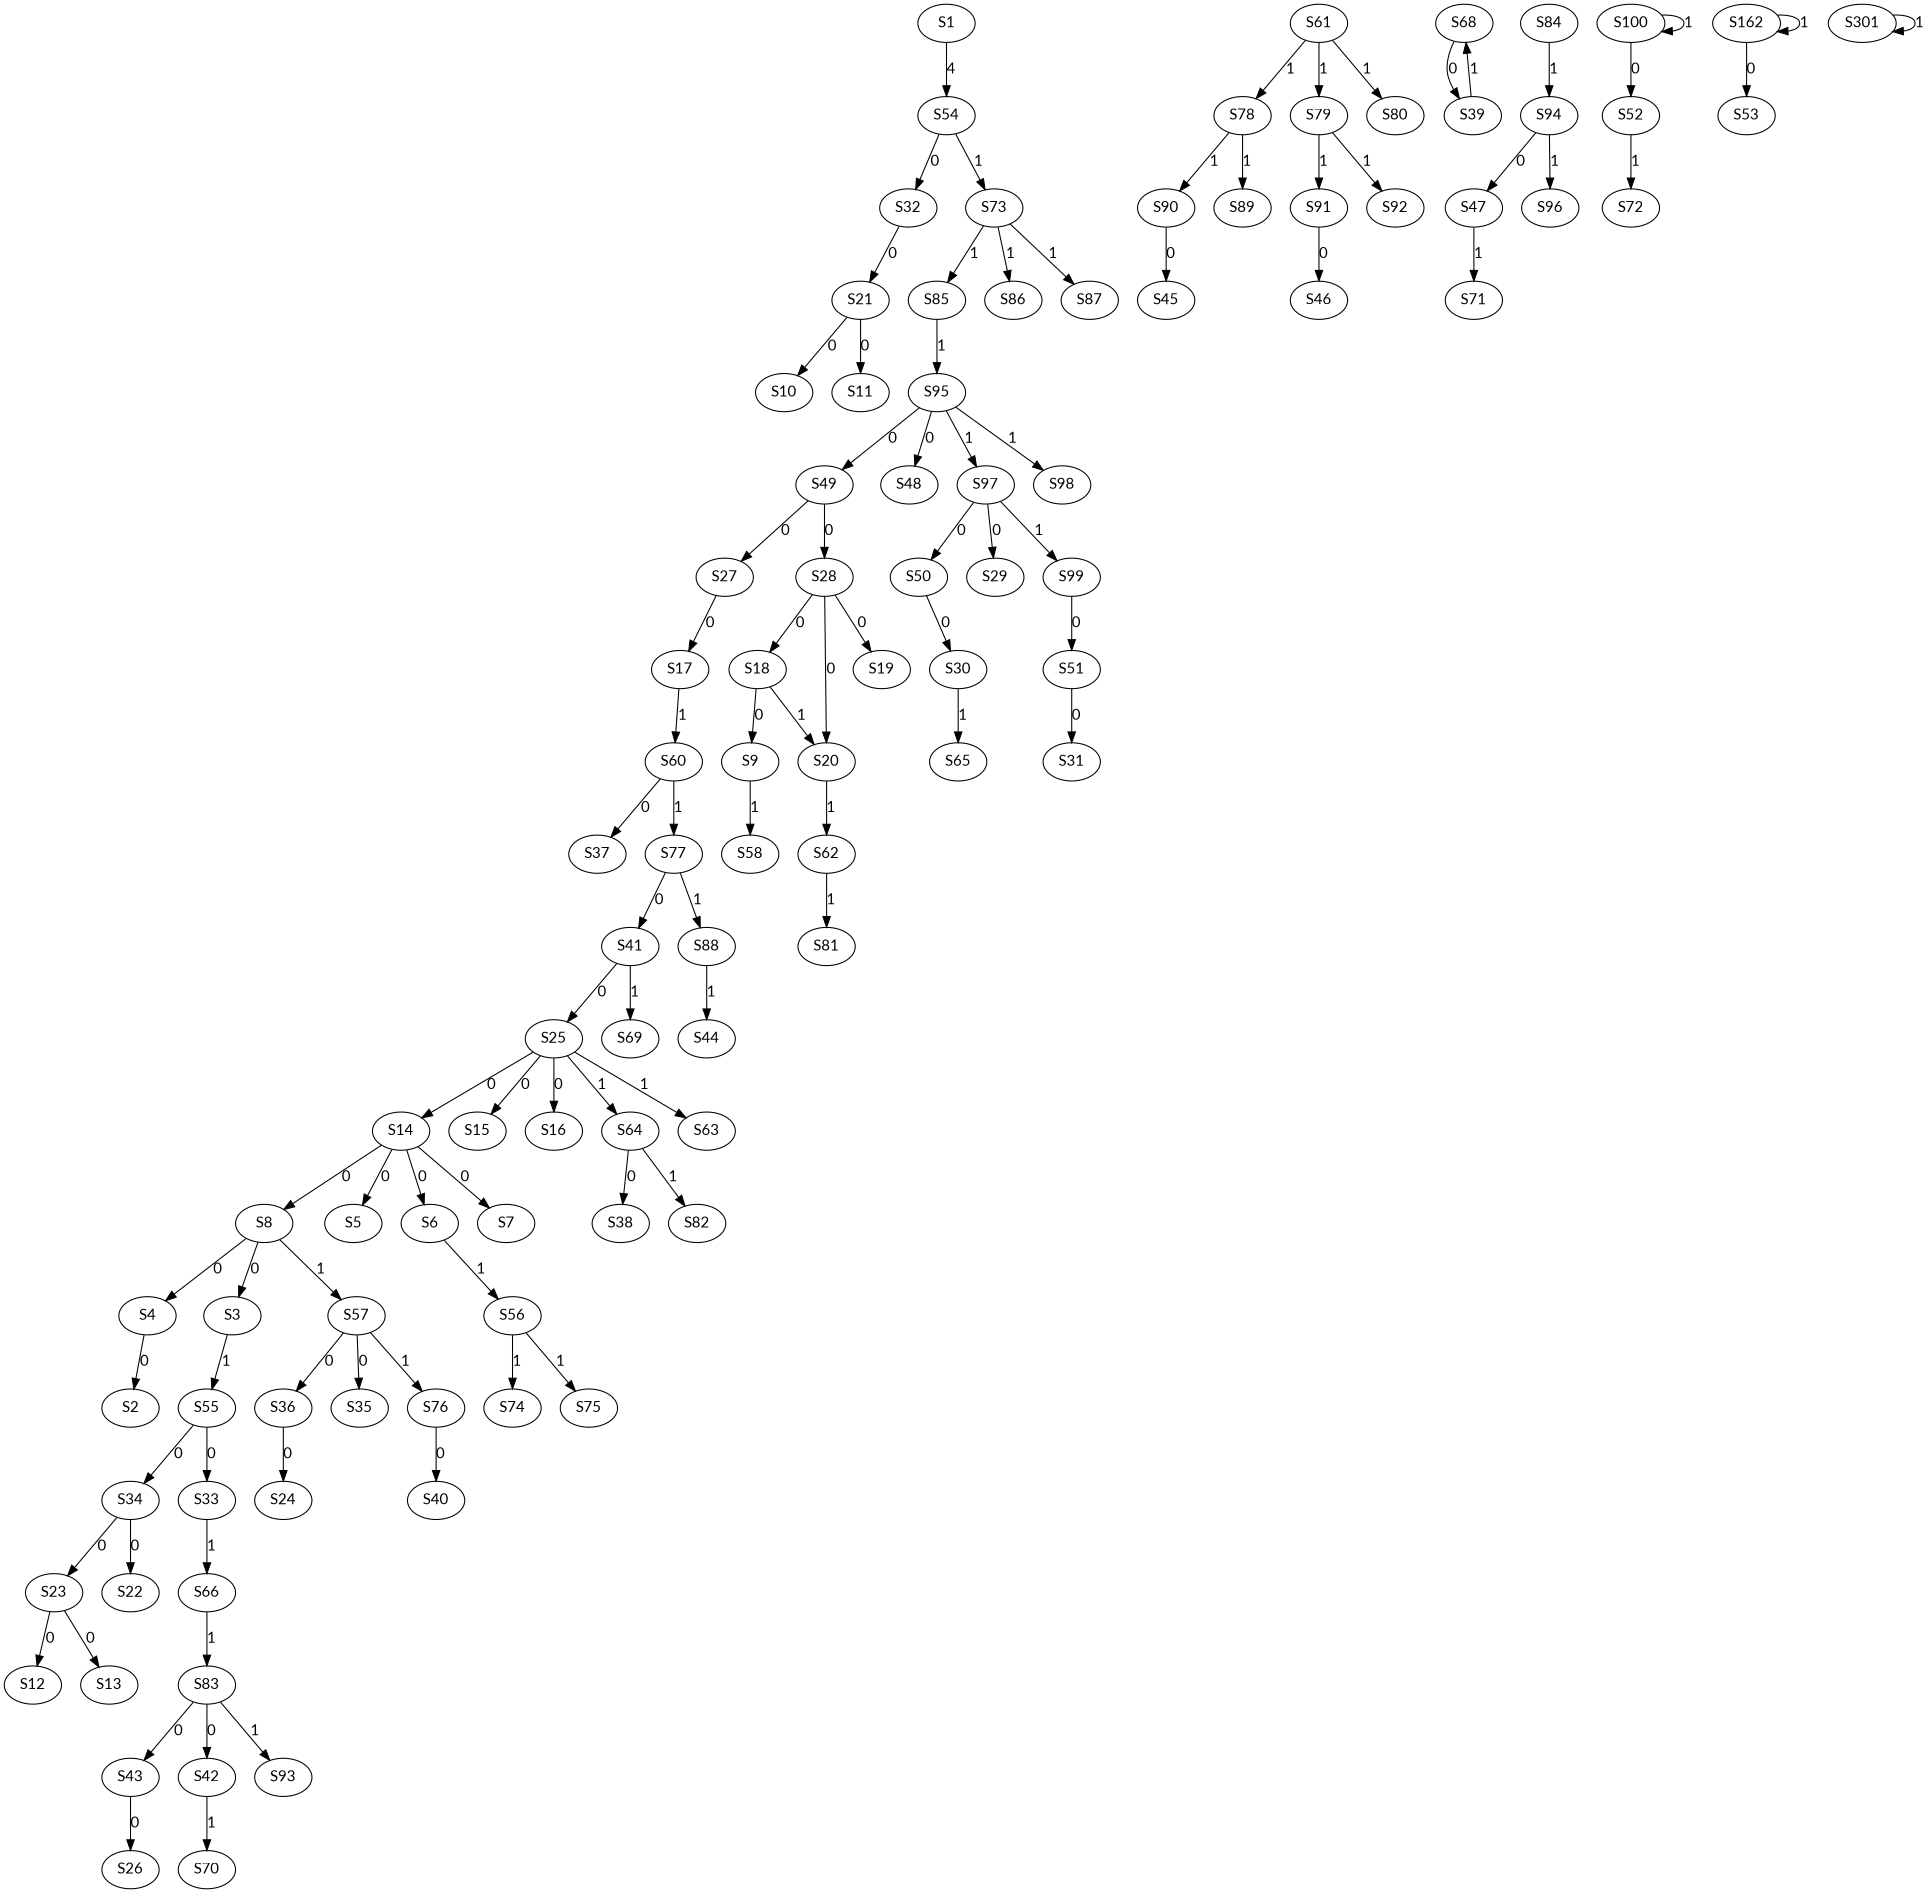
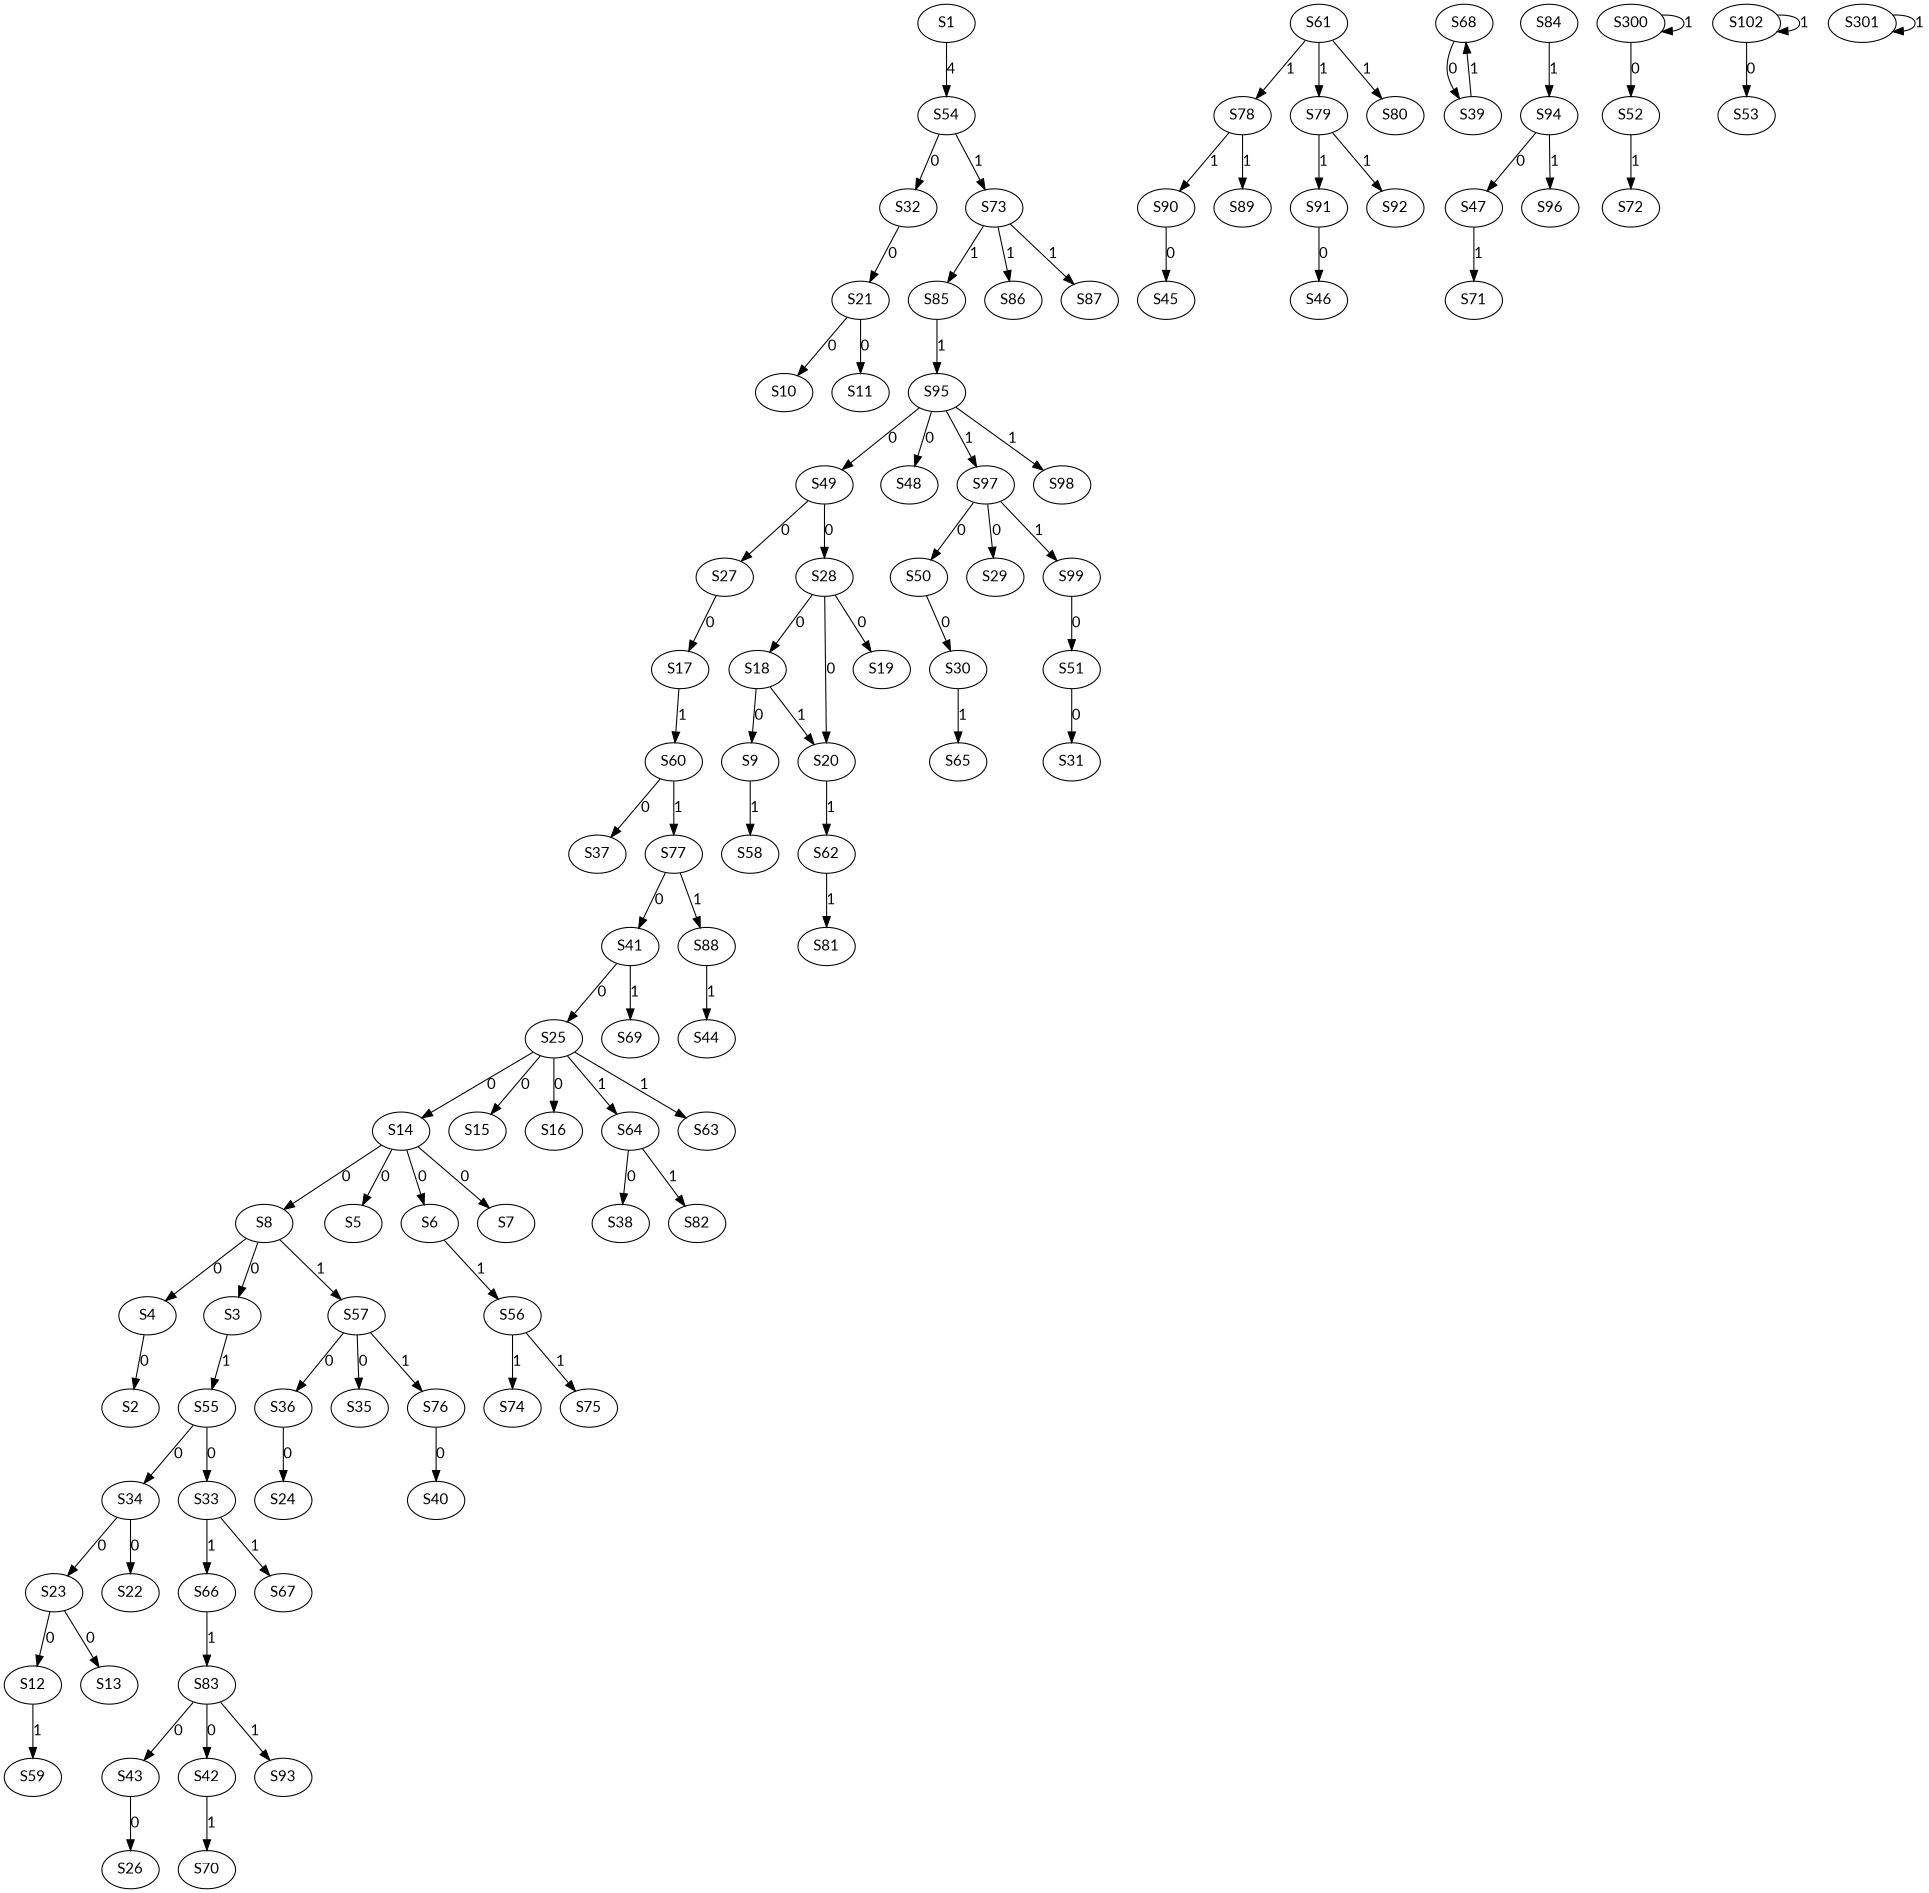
  strict digraph {
    fontname=Lato
    node [fontname=Lato]
    edge [fontname=Lato]
    S4
    S2
    S8
    S3
    S57
    S55
    S36
    S35
    S76
    S34
    S33
    S14
    S5
    S6
    S7
    S56
    S74
    S75
    S18
    S9
    S20
    S58
    S61
    S78
    S79
    S80
    S21
    S10
    S11
    S23
    S12
    S13
+   S59
    S25
    S15
    S16
    S64
    S63
    S38
    S82
    S27
    S17
    S60
    S37
    S77
    S28
    S19
    S62
    S81
    S32
    S22
    S24
    S41
    S69
    S43
    S26
    S49
    S50
    S30
    S65
    S51
    S31
    S54
    S73
    S85
    S86
    S87
    S66
+   S67
    S83
    S40
    S88
    S68
    S39
    S84
    S94
    S44
    S42
    S93
    S70
    S90
    S45
    S91
    S46
    S47
    S96
    S71
    S95
    S48
    S97
    S98
    S29
    S99
-   S100
+   S100 [label=S300]
    S52
    S72
-   S102 [label=S162]
+   S102
    S53
    S1
    S89
    S92
    n102 [label=S301]
    S4 -> S2 [label=0]
    S8 -> S4 [label=0]
    S8 -> S3 [label=0]
    S8 -> S57 [label=1]
    S3 -> S55 [label=1]
    S57 -> S36 [label=0]
    S57 -> S35 [label=0]
    S57 -> S76 [label=1]
    S55 -> S34 [label=0]
    S55 -> S33 [label=0]
    S36 -> S24 [label=0]
    S76 -> S40 [label=0]
    S34 -> S23 [label=0]
    S34 -> S22 [label=0]
    S33 -> S66 [label=1]
+   S33 -> S67 [label=1]
    S14 -> S8 [label=0]
    S14 -> S5 [label=0]
    S14 -> S6 [label=0]
    S14 -> S7 [label=0]
    S6 -> S56 [label=1]
    S56 -> S74 [label=1]
    S56 -> S75 [label=1]
    S18 -> S9 [label=0]
    S18 -> S20 [label=1]
    S9 -> S58 [label=1]
    S20 -> S62 [label=1]
    S61 -> S78 [label=1]
    S61 -> S79 [label=1]
    S61 -> S80 [label=1]
    S78 -> S90 [label=1]
    S78 -> S89 [label=1]
    S79 -> S91 [label=1]
    S79 -> S92 [label=1]
    S21 -> S10 [label=0]
    S21 -> S11 [label=0]
    S23 -> S12 [label=0]
    S23 -> S13 [label=0]
+   S12 -> S59 [label=1]
    S25 -> S14 [label=0]
    S25 -> S15 [label=0]
    S25 -> S16 [label=0]
    S25 -> S64 [label=1]
    S25 -> S63 [label=1]
    S64 -> S38 [label=0]
    S64 -> S82 [label=1]
    S27 -> S17 [label=0]
    S17 -> S60 [label=1]
    S60 -> S37 [label=0]
    S60 -> S77 [label=1]
    S77 -> S41 [label=0]
    S77 -> S88 [label=1]
    S28 -> S18 [label=0]
    S28 -> S20 [label=0]
    S28 -> S19 [label=0]
    S62 -> S81 [label=1]
    S32 -> S21 [label=0]
    S41 -> S25 [label=0]
    S41 -> S69 [label=1]
    S43 -> S26 [label=0]
    S49 -> S27 [label=0]
    S49 -> S28 [label=0]
    S50 -> S30 [label=0]
    S30 -> S65 [label=1]
    S51 -> S31 [label=0]
    S54 -> S32 [label=0]
    S54 -> S73 [label=1]
    S73 -> S85 [label=1]
    S73 -> S86 [label=1]
    S73 -> S87 [label=1]
    S85 -> S95 [label=1]
    S66 -> S83 [label=1]
    S83 -> S43 [label=0]
    S83 -> S42 [label=0]
    S83 -> S93 [label=1]
    S88 -> S44 [label=1]
    S68 -> S39 [label=0]
    S39 -> S68 [label=1]
    S84 -> S94 [label=1]
    S94 -> S47 [label=0]
    S94 -> S96 [label=1]
    S42 -> S70 [label=1]
    S90 -> S45 [label=0]
    S91 -> S46 [label=0]
    S47 -> S71 [label=1]
    S95 -> S49 [label=0]
    S95 -> S48 [label=0]
    S95 -> S97 [label=1]
    S95 -> S98 [label=1]
    S97 -> S50 [label=0]
    S97 -> S29 [label=0]
    S97 -> S99 [label=1]
    S99 -> S51 [label=0]
    S100 -> S100 [label=1]
    S100 -> S52 [label=0]
    S52 -> S72 [label=1]
    S102 -> S102 [label=1]
    S102 -> S53 [label=0]
    S1 -> S54 [label=4]
    n102 -> n102 [label=1]
  }
